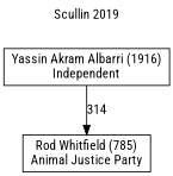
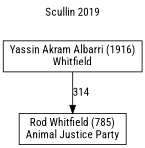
  digraph {
    label="Scullin 2019"
    labelloc=t
    mclimit=10
    fontname="Roboto Condensed"
    node [shape=box fontname="Roboto Condensed"]
    n1 [label="Rod Whitfield (785)\nAnimal Justice Party"]
-   n2 [label="Yassin Akram Albarri (1916)\nIndependent"]
+   n2 [label="Yassin Akram Albarri (1916)\nWhitfield"]
    n2 -> n1 [label=314 fontname="Roboto Condensed"]
  }
